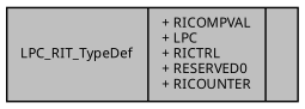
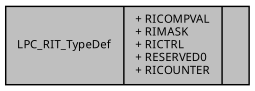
  digraph {
    rankdir=LR
-   n1 [color=black fillcolor=grey75 fontcolor=black fontname=Sans fontsize=8 height=0.2 label="{LPC_RIT_TypeDef\n|+ RICOMPVAL\l+ LPC\l+ RICTRL\l+ RESERVED0\l+ RICOUNTER\l|}" shape=record style=filled width=0.4]
+   n1 [color=black fillcolor=grey75 fontcolor=black fontname=Sans fontsize=8 height=0.2 label="{LPC_RIT_TypeDef\n|+ RICOMPVAL\l+ RIMASK\l+ RICTRL\l+ RESERVED0\l+ RICOUNTER\l|}" shape=record style=filled width=0.4]
  }
